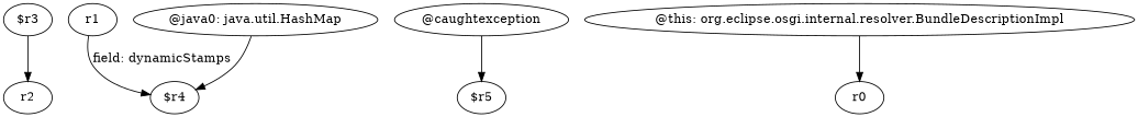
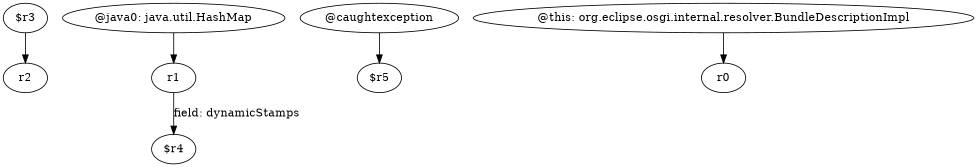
  digraph {
    n1 [label="$r3"]
    n2 [label=r2]
    n3 [label="$r4"]
    n4 [label=r1]
    n5 [label="@java0: java.util.HashMap"]
    n6 [label="@caughtexception"]
    n7 [label="$r5"]
    n8 [label="@this: org.eclipse.osgi.internal.resolver.BundleDescriptionImpl"]
    n9 [label=r0]
    n1 -> n2
    n4 -> n3 [label="field: dynamicStamps"]
-   n5 -> n3
+   n5 -> n4
    n6 -> n7
    n8 -> n9
  }
